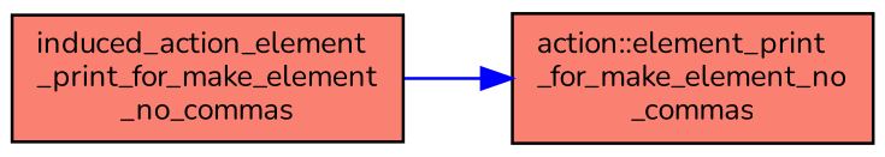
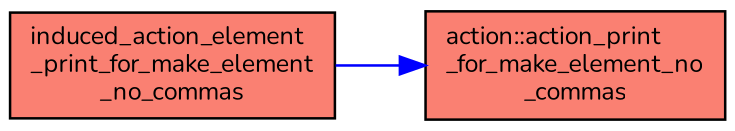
  digraph {
    rankdir=LR
    fontname=Nunito
    node [color=black fillcolor=salmon fontname=Nunito fontsize=10 shape=record style=filled]
    n1 [fontcolor=black height=0.2 label="induced_action_element\l_print_for_make_element\l_no_commas" width=0.4]
-   n2 [height=0.2 label="action::element_print\l_for_make_element_no\l_commas" width=0.4]
+   n2 [height=0.2 label="action::action_print\l_for_make_element_no\l_commas" width=0.4]
    n1 -> n2 [color=blue fontname=Nunito fontsize=10 labelfontname=Helvetica labelfontsize=10 style=solid arrowhead=normal]
  }
